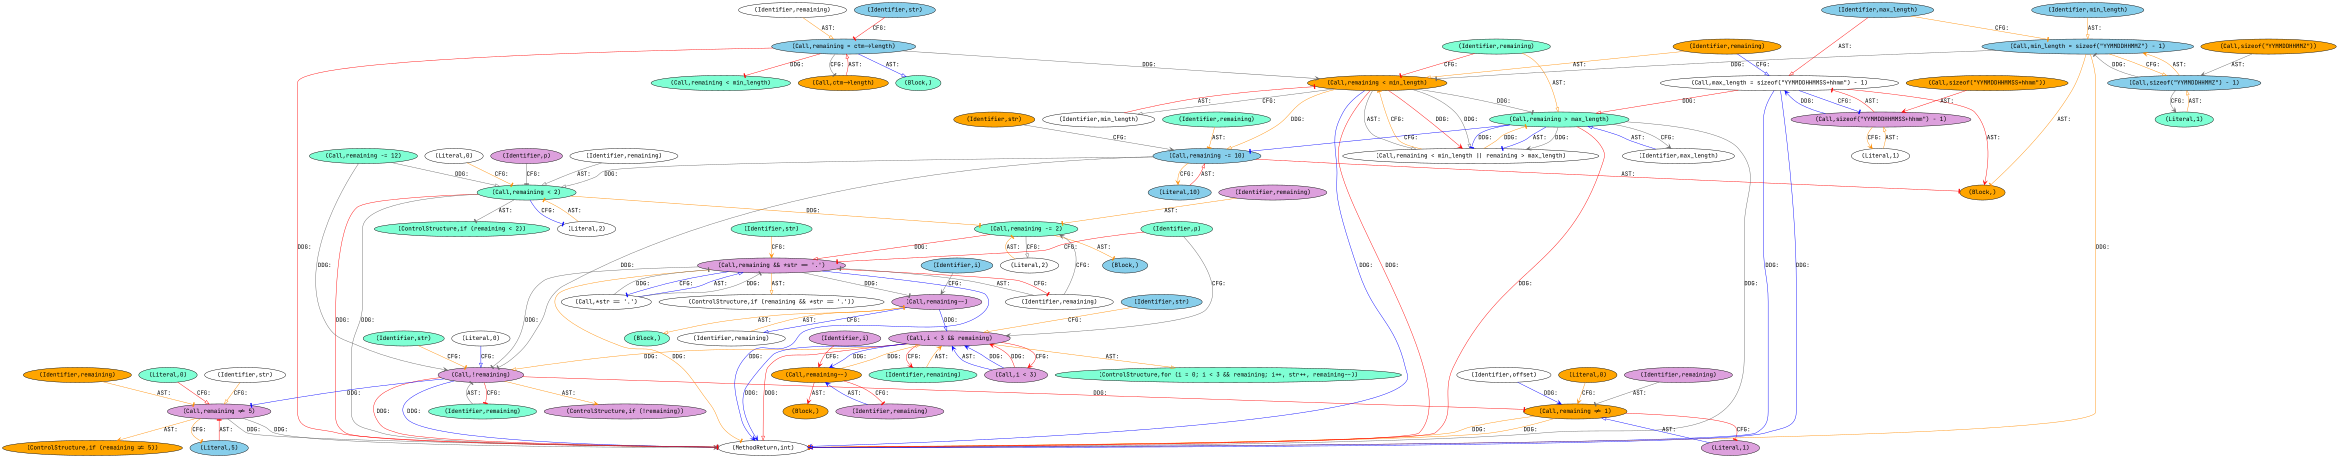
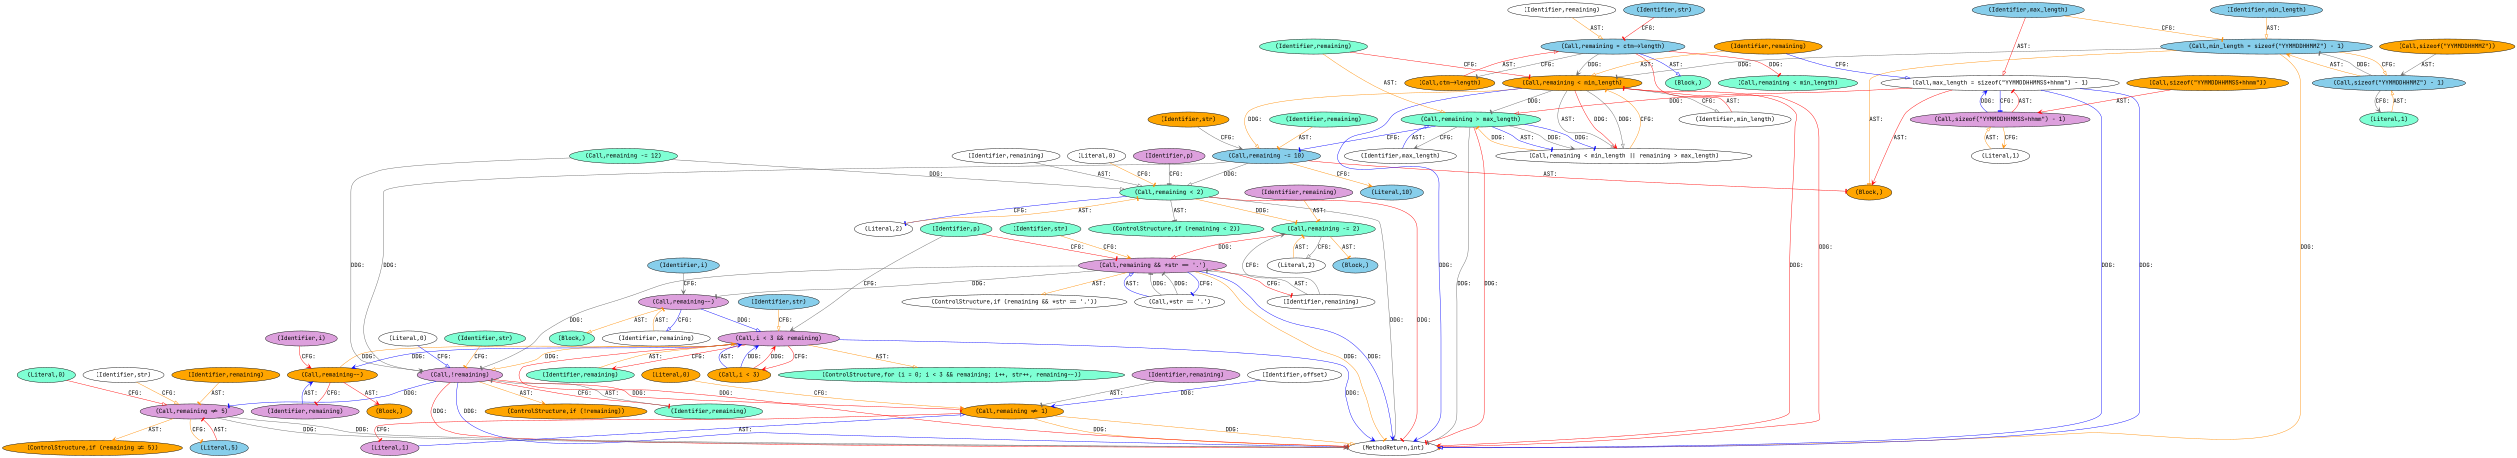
  digraph {
    fontname="JetBrains Mono"
    node [fillcolor=aquamarine fontname="JetBrains Mono" style=filled]
    edge [arrowhead=tee color=darkorange fontname="JetBrains Mono"]
    n1 [fillcolor=skyblue label="(Call,remaining -= 10)"]
    n2 [label="(Call,remaining < 2)"]
    n3 [fillcolor=plum label="(Call,!remaining)"]
    n4 [fillcolor=orange label="(Block,)"]
    n5 [fillcolor=skyblue label="(Literal,10)"]
    n6 [fillcolor=white label="(MethodReturn,int)"]
    n7 [label="(Call,remaining -= 2)"]
    n8 [fillcolor=white label="(Literal,2)"]
    n9 [label="(ControlStructure,if (remaining < 2))"]
    n10 [fillcolor=orange label="(Call,remaining != 1)"]
    n11 [fillcolor=plum label="(Call,remaining != 5)"]
    n12 [label="(Identifier,remaining)"]
-   n13 [fillcolor=plum label="(ControlStructure,if (!remaining))"]
+   n13 [fillcolor=orange label="(ControlStructure,if (!remaining))"]
    n14 [fillcolor=orange label="(Call,remaining < min_length)"]
    n15 [label="(Call,remaining > max_length)"]
    n16 [fillcolor=white label="(Call,remaining < min_length || remaining > max_length)"]
    n17 [fillcolor=white label="(Identifier,min_length)"]
    n18 [fillcolor=white label="(Identifier,max_length)"]
    n19 [fillcolor=skyblue label="(Call,remaining = ctm->length)"]
    n20 [label="(Block,)"]
    n21 [label="(Call,remaining < min_length)"]
    n22 [fillcolor=orange label="(Call,ctm->length)"]
    n23 [fillcolor=skyblue label="(Call,min_length = sizeof(\"YYMMDDHHMMZ\") - 1)"]
    n24 [fillcolor=skyblue label="(Call,sizeof(\"YYMMDDHHMMZ\") - 1)"]
    n25 [label="(Literal,1)"]
    n26 [fillcolor=white label="(Call,max_length = sizeof(\"YYMMDDHHMMSS+hhmm\") - 1)"]
    n27 [fillcolor=plum label="(Call,sizeof(\"YYMMDDHHMMSS+hhmm\") - 1)"]
    n28 [fillcolor=white label="(Literal,1)"]
    n29 [fillcolor=plum label="(Call,remaining && *str == '.')"]
    n30 [fillcolor=white label="(Literal,2)"]
    n31 [fillcolor=skyblue label="(Block,)"]
    n32 [fillcolor=plum label="(Call,remaining--)"]
    n33 [fillcolor=white label="(Identifier,remaining)"]
    n34 [fillcolor=white label="(ControlStructure,if (remaining && *str == '.'))"]
    n35 [fillcolor=white label="(Call,*str == '.')"]
    n36 [fillcolor=plum label="(Call,i < 3 && remaining)"]
    n37 [label="(Block,)"]
    n38 [fillcolor=white label="(Identifier,remaining)"]
    n39 [fillcolor=orange label="(Call,remaining--)"]
    n40 [label="(Identifier,remaining)"]
-   n41 [fillcolor=plum label="(Call,i < 3)"]
+   n41 [fillcolor=orange label="(Call,i < 3)"]
    n42 [label="(ControlStructure,for (i = 0; i < 3 && remaining; i++, str++, remaining--))"]
    n43 [fillcolor=orange label="(Block,)"]
    n44 [fillcolor=plum label="(Identifier,remaining)"]
    n45 [fillcolor=plum label="(Literal,1)"]
    n46 [fillcolor=orange label="(ControlStructure,if (remaining != 5))"]
    n47 [fillcolor=skyblue label="(Literal,5)"]
    n48 [label="(Identifier,remaining)"]
    n49 [fillcolor=plum label="(Identifier,remaining)"]
    n50 [fillcolor=skyblue label="(Identifier,i)"]
    n51 [label="(Literal,0)"]
    n52 [fillcolor=white label="(Identifier,str)"]
    n53 [label="(Identifier,remaining)"]
    n54 [fillcolor=plum label="(Identifier,i)"]
    n55 [label="(Identifier,p)"]
    n56 [fillcolor=skyblue label="(Identifier,str)"]
    n57 [fillcolor=white label="(Identifier,remaining)"]
    n58 [fillcolor=skyblue label="(Identifier,str)"]
    n59 [fillcolor=orange label="(Identifier,str)"]
    n60 [label="(Identifier,str)"]
    n61 [fillcolor=white label="(Identifier,offset)"]
    n62 [fillcolor=orange label="(Literal,0)"]
    n63 [fillcolor=skyblue label="(Identifier,min_length)"]
    n64 [fillcolor=white label="(Literal,0)"]
    n65 [fillcolor=orange label="(Call,sizeof(\"YYMMDDHHMMSS+hhmm\"))"]
    n66 [fillcolor=orange label="(Identifier,remaining)"]
    n67 [label="(Identifier,str)"]
    n68 [fillcolor=white label="(Identifier,remaining)"]
    n69 [fillcolor=plum label="(Identifier,remaining)"]
    n70 [label="(Call,remaining -= 12)"]
    n71 [fillcolor=orange label="(Identifier,remaining)"]
    n72 [fillcolor=orange label="(Call,sizeof(\"YYMMDDHHMMZ\"))"]
    n73 [fillcolor=white label="(Literal,0)"]
    n74 [fillcolor=skyblue label="(Identifier,max_length)"]
    n75 [fillcolor=plum label="(Identifier,p)"]
    n1 -> n2 [arrowhead=onormal color=gray40 label="DDG: "]
    n1 -> n3 [color=gray40 label="DDG: "]
    n1 -> n4 [color=red label="AST: "]
    n1 -> n5 [arrowhead=vee label="CFG: "]
    n2 -> n6 [color=red label="DDG: "]
    n2 -> n6 [color=gray40 label="DDG: "]
    n2 -> n7 [label="DDG: "]
    n2 -> n8 [color=blue label="CFG: "]
    n2 -> n9 [color=gray40 label="AST: "]
    n3 -> n6 [arrowhead=onormal color=red label="DDG: "]
    n3 -> n6 [color=blue label="DDG: "]
    n3 -> n10 [color=red label="DDG: "]
    n3 -> n11 [color=blue label="DDG: "]
    n3 -> n12 [color=red label="CFG: "]
    n3 -> n13 [arrowhead=vee label="AST: "]
-   n5 -> n1 [arrowhead=onormal color=red label="AST: "]
    n7 -> n29 [arrowhead=onormal color=red label="DDG: "]
    n7 -> n30 [arrowhead=onormal color=gray40 label="CFG: "]
    n7 -> n31 [label="AST: "]
    n8 -> n2 [label="AST: "]
    n10 -> n6 [label="DDG: "]
    n10 -> n6 [arrowhead=onormal label="DDG: "]
    n10 -> n45 [color=red label="CFG: "]
    n11 -> n6 [color=gray40 label="DDG: "]
    n11 -> n6 [arrowhead=vee color=gray40 label="DDG: "]
    n11 -> n46 [arrowhead=vee label="AST: "]
    n11 -> n47 [label="CFG: "]
    n12 -> n3 [color=gray40 label="AST: "]
    n14 -> n1 [arrowhead=onormal label="DDG: "]
    n14 -> n6 [arrowhead=vee color=red label="DDG: "]
    n14 -> n6 [arrowhead=vee color=blue label="DDG: "]
    n14 -> n15 [color=gray40 label="DDG: "]
    n14 -> n16 [arrowhead=onormal color=gray40 label="AST: "]
    n14 -> n16 [arrowhead=vee color=red label="DDG: "]
    n14 -> n16 [arrowhead=onormal color=gray40 label="DDG: "]
    n14 -> n17 [arrowhead=onormal color=gray40 label="CFG: "]
    n15 -> n1 [color=blue label="CFG: "]
    n15 -> n6 [color=gray40 label="DDG: "]
    n15 -> n6 [color=red label="DDG: "]
    n15 -> n16 [color=blue label="AST: "]
    n15 -> n16 [arrowhead=vee color=gray40 label="DDG: "]
    n15 -> n16 [color=blue label="DDG: "]
    n15 -> n18 [arrowhead=vee color=gray40 label="CFG: "]
    n16 -> n14 [label="CFG: "]
    n16 -> n15 [label="DDG: "]
    n17 -> n14 [color=red label="AST: "]
    n18 -> n15 [arrowhead=onormal color=blue label="AST: "]
    n19 -> n6 [color=red label="DDG: "]
    n19 -> n14 [arrowhead=vee color=gray40 label="DDG: "]
    n19 -> n20 [arrowhead=onormal color=blue label="AST: "]
    n19 -> n21 [color=red label="DDG: "]
    n19 -> n22 [color=gray40 label="CFG: "]
    n22 -> n19 [arrowhead=onormal color=red label="AST: "]
    n23 -> n4 [label="AST: "]
    n23 -> n6 [label="DDG: "]
    n23 -> n14 [color=gray40 label="DDG: "]
    n23 -> n24 [arrowhead=onormal label="CFG: "]
    n24 -> n23 [arrowhead=vee label="AST: "]
    n24 -> n23 [color=gray40 label="DDG: "]
    n24 -> n25 [arrowhead=vee color=gray40 label="CFG: "]
    n25 -> n24 [arrowhead=onormal label="AST: "]
    n26 -> n4 [arrowhead=vee color=red label="AST: "]
    n26 -> n6 [arrowhead=onormal color=blue label="DDG: "]
    n26 -> n6 [arrowhead=onormal color=blue label="DDG: "]
    n26 -> n15 [arrowhead=onormal color=red label="DDG: "]
    n26 -> n27 [color=blue label="CFG: "]
    n27 -> n26 [color=red label="AST: "]
    n27 -> n26 [arrowhead=vee color=blue label="DDG: "]
    n27 -> n28 [arrowhead=vee label="CFG: "]
    n28 -> n27 [arrowhead=onormal label="AST: "]
    n29 -> n3 [color=gray40 label="DDG: "]
    n29 -> n6 [label="DDG: "]
    n29 -> n6 [arrowhead=vee color=blue label="DDG: "]
    n29 -> n32 [color=gray40 label="DDG: "]
    n29 -> n33 [color=red label="CFG: "]
    n29 -> n34 [arrowhead=onormal label="AST: "]
    n29 -> n35 [color=blue label="CFG: "]
    n30 -> n7 [label="AST: "]
    n32 -> n36 [arrowhead=onormal color=blue label="DDG: "]
    n32 -> n37 [arrowhead=onormal label="AST: "]
    n32 -> n38 [arrowhead=onormal color=blue label="CFG: "]
    n33 -> n7 [arrowhead=vee color=gray40 label="CFG: "]
    n33 -> n29 [color=gray40 label="AST: "]
    n35 -> n29 [arrowhead=onormal color=blue label="AST: "]
    n35 -> n29 [color=gray40 label="DDG: "]
    n35 -> n29 [color=gray40 label="DDG: "]
    n36 -> n3 [arrowhead=onormal label="DDG: "]
    n36 -> n6 [arrowhead=onormal color=red label="DDG: "]
    n36 -> n6 [arrowhead=vee color=blue label="DDG: "]
    n36 -> n39 [arrowhead=vee color=blue label="DDG: "]
    n36 -> n40 [arrowhead=vee color=red label="CFG: "]
    n36 -> n41 [arrowhead=vee color=red label="CFG: "]
    n36 -> n42 [arrowhead=onormal label="AST: "]
    n38 -> n32 [label="AST: "]
    n39 -> n36 [arrowhead=onormal label="DDG: "]
    n39 -> n43 [arrowhead=vee color=red label="AST: "]
    n39 -> n44 [color=red label="CFG: "]
    n40 -> n36 [arrowhead=vee label="AST: "]
    n41 -> n36 [arrowhead=vee color=blue label="AST: "]
    n41 -> n36 [arrowhead=vee color=blue label="DDG: "]
    n41 -> n36 [arrowhead=vee color=red label="DDG: "]
    n44 -> n39 [arrowhead=vee color=blue label="AST: "]
    n45 -> n10 [arrowhead=onormal color=blue label="AST: "]
    n47 -> n11 [color=red label="AST: "]
    n48 -> n1 [label="AST: "]
    n49 -> n7 [label="AST: "]
    n50 -> n32 [arrowhead=vee color=gray40 label="CFG: "]
    n51 -> n11 [arrowhead=onormal color=red label="CFG: "]
    n52 -> n11 [arrowhead=onormal label="CFG: "]
    n53 -> n14 [color=red label="CFG: "]
    n53 -> n15 [arrowhead=onormal label="AST: "]
    n54 -> n39 [arrowhead=vee color=red label="CFG: "]
    n55 -> n29 [color=red label="CFG: "]
    n55 -> n36 [arrowhead=vee color=gray40 label="CFG: "]
    n56 -> n19 [color=red label="CFG: "]
    n57 -> n19 [arrowhead=onormal label="AST: "]
    n58 -> n36 [arrowhead=onormal label="CFG: "]
    n59 -> n1 [arrowhead=vee color=gray40 label="CFG: "]
    n60 -> n29 [arrowhead=vee label="CFG: "]
    n61 -> n10 [arrowhead=vee color=blue label="DDG: "]
    n62 -> n10 [arrowhead=vee label="CFG: "]
    n63 -> n23 [arrowhead=onormal label="AST: "]
    n64 -> n3 [arrowhead=onormal color=blue label="CFG: "]
    n65 -> n27 [arrowhead=vee color=red label="AST: "]
    n66 -> n11 [label="AST: "]
    n67 -> n3 [label="CFG: "]
    n68 -> n2 [arrowhead=onormal color=gray40 label="AST: "]
    n69 -> n10 [color=gray40 label="AST: "]
    n70 -> n2 [arrowhead=onormal color=gray40 label="DDG: "]
    n70 -> n3 [arrowhead=vee color=gray40 label="DDG: "]
    n71 -> n14 [arrowhead=onormal label="AST: "]
    n71 -> n26 [arrowhead=onormal color=blue label="CFG: "]
    n72 -> n24 [arrowhead=vee color=gray40 label="AST: "]
    n73 -> n2 [label="CFG: "]
    n74 -> n23 [label="CFG: "]
    n74 -> n26 [arrowhead=onormal color=red label="AST: "]
    n75 -> n2 [color=gray40 label="CFG: "]
  }
